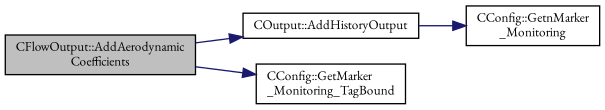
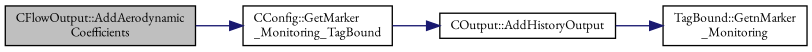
  digraph {
    fontname="EB Garamond"
    rankdir=LR
    node [color=black fillcolor=white fontname="EB Garamond" fontsize=10 shape=record style=filled]
    edge [color=midnightblue fontname="EB Garamond" fontsize=10 labelfontname=Helvetica labelfontsize=10 style=solid]
    n1 [fillcolor=grey75 fontcolor=black height=0.2 label="CFlowOutput::AddAerodynamic\lCoefficients" width=0.4]
    n2 [height=0.2 label="COutput::AddHistoryOutput" width=0.4]
    n3 [height=0.2 label="CConfig::GetMarker\l_Monitoring_TagBound" width=0.4]
-   n4 [height=0.2 label="CConfig::GetnMarker\l_Monitoring" width=0.4]
-   n1 -> n2
+   n4 [height=0.2 label="TagBound::GetnMarker\l_Monitoring" width=0.4]
+   n3 -> n2
    n1 -> n3
    n2 -> n4
  }
